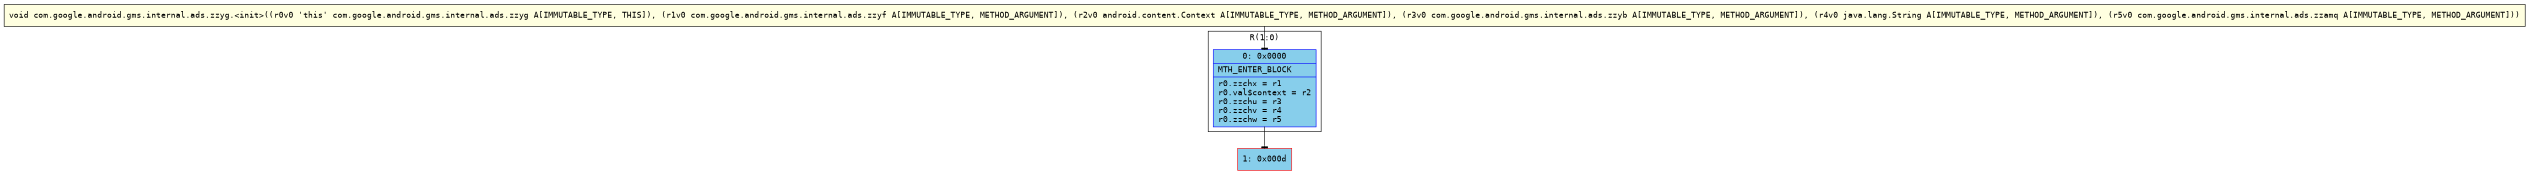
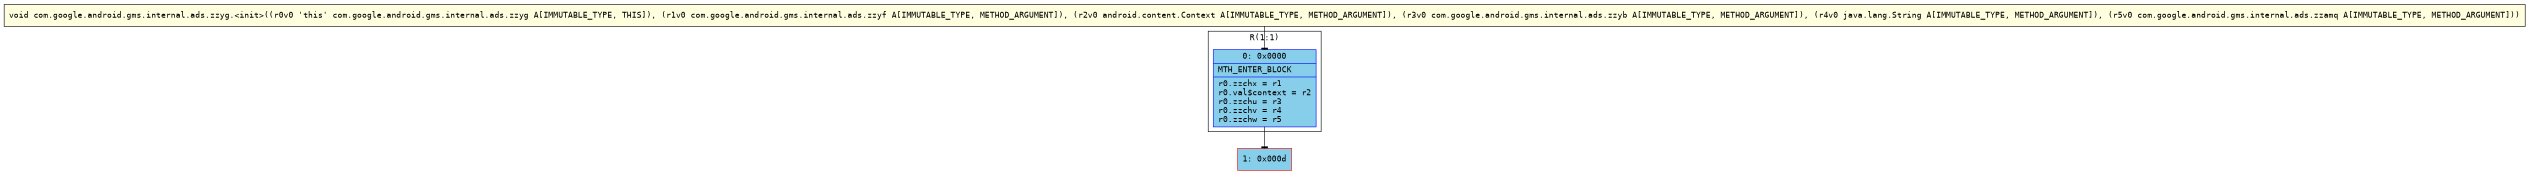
  digraph {
    fontname="DejaVu Sans Mono"
    node [shape=record style=filled fillcolor=skyblue fontname="DejaVu Sans Mono"]
    edge [style=solid arrowhead=tee fontname="DejaVu Sans Mono"]
    n1 [color=blue label="{0\:\ 0x0000|MTH_ENTER_BLOCK\l|r0.zzchx = r1\lr0.val$context = r2\lr0.zzchu = r3\lr0.zzchv = r4\lr0.zzchw = r5\l}"]
    n2 [color=red label="{1\:\ 0x000d}"]
    n3 [label="{void com.google.android.gms.internal.ads.zzyg.\<init\>((r0v0 'this' com.google.android.gms.internal.ads.zzyg A[IMMUTABLE_TYPE, THIS]), (r1v0 com.google.android.gms.internal.ads.zzyf A[IMMUTABLE_TYPE, METHOD_ARGUMENT]), (r2v0 android.content.Context A[IMMUTABLE_TYPE, METHOD_ARGUMENT]), (r3v0 com.google.android.gms.internal.ads.zzyb A[IMMUTABLE_TYPE, METHOD_ARGUMENT]), (r4v0 java.lang.String A[IMMUTABLE_TYPE, METHOD_ARGUMENT]), (r5v0 com.google.android.gms.internal.ads.zzamq A[IMMUTABLE_TYPE, METHOD_ARGUMENT])) }" fillcolor=lightyellow]
    subgraph cluster_1 {
-     label="R(1:0)"
+     label="R(1:1)"
      n1
    }
    n1 -> n2
    n3 -> n1
  }
